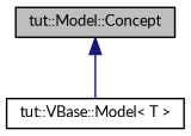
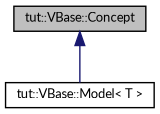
  digraph {
    fontname=Lato
    node [color=black fontname=Lato fontsize=9 shape=record]
-   n1 [fillcolor=grey75 fontcolor=black height=0.2 label="tut::Model::Concept" style=filled width=0.4]
+   n1 [fillcolor=grey75 fontcolor=black height=0.2 label="tut::VBase::Concept" style=filled width=0.4]
    n2 [height=0.2 label="tut::VBase::Model\< T \>" width=0.4]
    n1 -> n2 [color=midnightblue dir=back fontname=Lato fontsize=9 labelfontname="sans-serif" labelfontsize=9 style=solid]
  }
